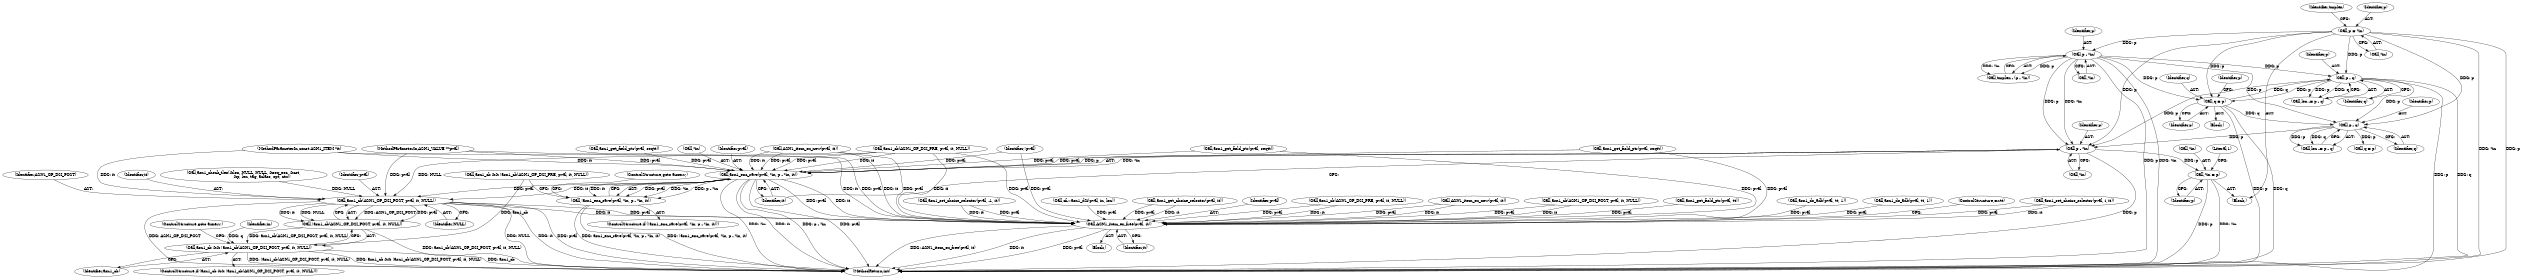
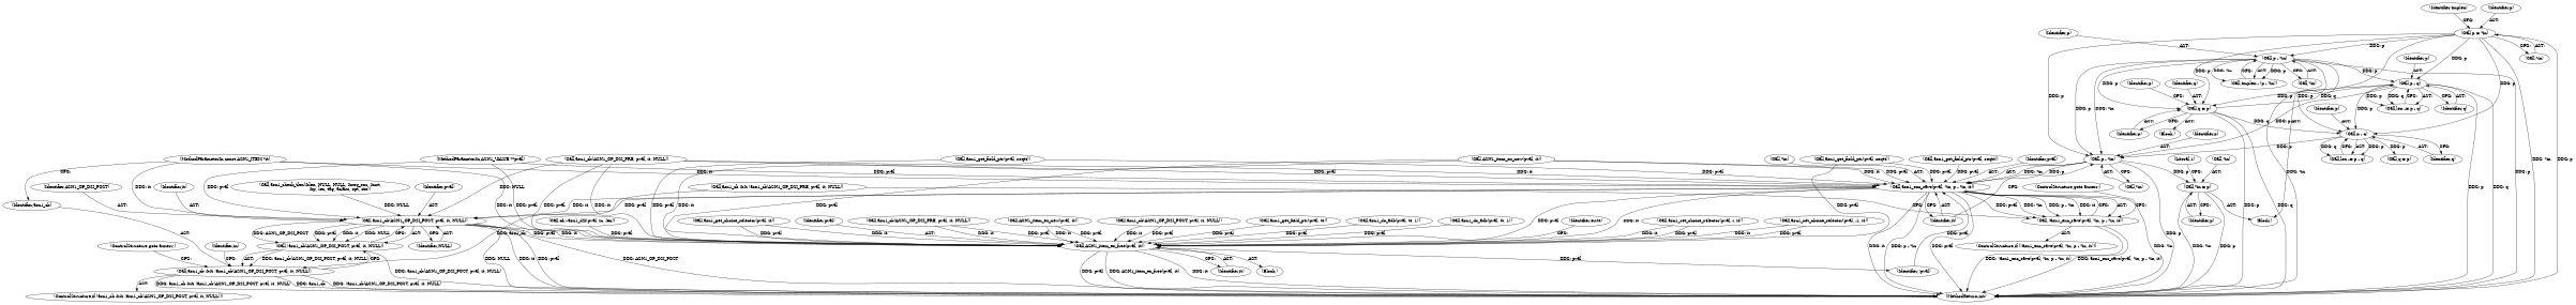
  digraph {
    n1 [label="(Call,p - *in)"]
    n2 [label="(Call,asn1_enc_save(pval, *in, p - *in, it))"]
    n3 [label="(Call,*in = p)"]
    n4 [label="(MethodReturn,int)"]
    n5 [label="(Call,*in)"]
    n6 [label="(Call,!asn1_enc_save(pval, *in, p - *in, it))"]
    n7 [label="(Call,asn1_cb(ASN1_OP_D2I_POST, pval, it, NULL))"]
    n8 [label="(Call,ASN1_item_ex_free(pval, it))"]
    n9 [label="(Identifier,it)"]
    n10 [label="(Block,)"]
    n11 [label="(Identifier,p)"]
    n12 [label="(Call,p - q)"]
    n13 [label="(Call,q = p)"]
    n14 [label="(Call,p - q)"]
    n15 [label="(Identifier,q)"]
    n16 [label="(Call,len -= p - q)"]
    n17 [label="(Identifier,p)"]
    n18 [label="(Block,)"]
    n19 [label="(Identifier,q)"]
    n20 [label="(Call,len -= p - q)"]
    n21 [label="(Call,q = p)"]
    n22 [label="(Call,p - *in)"]
    n23 [label="(Call,tmplen - (p - *in))"]
    n24 [label="(Call,*in)"]
    n25 [label="(Call,p = *in)"]
    n26 [label="(Call,*in)"]
    n27 [label="(ControlStructure,if (!asn1_enc_save(pval, *in, p - *in, it)))"]
    n28 [label="(Call,!asn1_cb(ASN1_OP_D2I_POST, pval, it, NULL))"]
    n29 [label="(Identifier,NULL)"]
    n30 [label="(Identifier,it)"]
    n31 [label="(Block,)"]
    n32 [label="(Call,asn1_cb && !asn1_cb(ASN1_OP_D2I_POST, pval, it, NULL))"]
    n33 [label="(Identifier,asn1_cb)"]
    n34 [label="(ControlStructure,if (asn1_cb && !asn1_cb(ASN1_OP_D2I_POST, pval, it, NULL)))"]
    n35 [label="(Identifier,p)"]
    n36 [label="(Call,asn1_get_field_ptr(pval, seqtt))"]
    n37 [label="(Literal,1)"]
    n38 [label="(Call,asn1_get_choice_selector(pval, it))"]
    n39 [label="(Identifier,pval)"]
    n40 [label="(MethodParameterIn,ASN1_VALUE **pval)"]
    n41 [label="(ControlStructure,goto auxerr;)"]
    n42 [label="(Identifier,p)"]
    n43 [label="(Identifier,q)"]
    n44 [label="(Identifier,p)"]
    n45 [label="(Identifier,pval)"]
    n46 [label="(Call,asn1_check_tlen(&len, NULL, NULL, &seq_eoc, &cst,\n                              &p, len, tag, aclass, opt, ctx))"]
    n47 [label="(ControlStructure,goto auxerr;)"]
    n48 [label="(Call,*in)"]
    n49 [label="(Call,asn1_cb(ASN1_OP_D2I_PRE, pval, it, NULL))"]
    n50 [label="(Call,ASN1_item_ex_new(pval, it))"]
    n51 [label="(Call,asn1_cb(ASN1_OP_D2I_POST, pval, it, NULL))"]
    n52 [label="(Identifier,p)"]
    n53 [label="(Identifier,pval)"]
    n54 [label="(Identifier,p)"]
    n55 [label="(Call,asn1_get_field_ptr(pval, tt))"]
    n56 [label="(Identifier,!pval)"]
    n57 [label="(Call,asn1_cb && !asn1_cb(ASN1_OP_D2I_PRE, pval, it, NULL))"]
    n58 [label="(Identifier,tmplen)"]
    n59 [label="(Call,asn1_do_adb(pval, tt, 1))"]
    n60 [label="(Call,asn1_get_field_ptr(pval, seqtt))"]
    n61 [label="(Call,asn1_do_adb(pval, tt, 1))"]
    n62 [label="(Identifier,ASN1_OP_D2I_POST)"]
    n63 [label="(MethodParameterIn,const ASN1_ITEM *it)"]
-   n64 [label="(ControlStructure,errtt)"]
+   n64 [label="(Identifier,errtt)"]
    n65 [label="(Call,*in)"]
    n66 [label="(Call,asn1_cb(ASN1_OP_D2I_PRE, pval, it, NULL))"]
    n67 [label="(Call,asn1_set_choice_selector(pval, i, it))"]
    n68 [label="(Identifier,it)"]
    n69 [label="(Identifier,p)"]
    n70 [label="(Call,asn1_set_choice_selector(pval, -1, it))"]
    n71 [label="(Call,asn1_get_field_ptr(pval, seqtt))"]
    n72 [label="(Call,ASN1_item_ex_new(pval, it))"]
    n73 [label="(Call,cf->asn1_d2i(pval, in, len))"]
    n74 [label="(Identifier,in)"]
    n1 -> n2 [label="AST: "]
    n1 -> n2 [label="DDG: *in"]
    n1 -> n2 [label="DDG: p"]
    n1 -> n3 [label="DDG: p"]
    n1 -> n4 [label="DDG: p"]
    n1 -> n5 [label="CFG: "]
    n2 -> n4 [label="DDG: p - *in"]
    n2 -> n4 [label="DDG: pval"]
    n2 -> n4 [label="DDG: *in"]
    n2 -> n4 [label="DDG: it"]
    n2 -> n6 [label="AST: "]
    n2 -> n6 [label="DDG: pval"]
    n2 -> n6 [label="DDG: *in"]
    n2 -> n6 [label="DDG: p - *in"]
    n2 -> n6 [label="DDG: it"]
    n2 -> n7 [label="DDG: pval"]
    n2 -> n7 [label="DDG: it"]
    n2 -> n8 [label="DDG: pval"]
    n2 -> n8 [label="DDG: it"]
    n2 -> n9 [label="CFG: "]
    n3 -> n4 [label="DDG: *in"]
    n3 -> n4 [label="DDG: p"]
    n3 -> n10 [label="AST: "]
    n3 -> n11 [label="CFG: "]
    n5 -> n1 [label="AST: "]
    n6 -> n2 [label="CFG: "]
    n6 -> n4 [label="DDG: !asn1_enc_save(pval, *in, p - *in, it)"]
    n6 -> n4 [label="DDG: asn1_enc_save(pval, *in, p - *in, it)"]
    n6 -> n27 [label="AST: "]
    n7 -> n4 [label="DDG: pval"]
    n7 -> n4 [label="DDG: ASN1_OP_D2I_POST"]
    n7 -> n4 [label="DDG: NULL"]
    n7 -> n4 [label="DDG: it"]
    n7 -> n8 [label="DDG: pval"]
    n7 -> n8 [label="DDG: it"]
    n7 -> n28 [label="AST: "]
    n7 -> n28 [label="DDG: ASN1_OP_D2I_POST"]
    n7 -> n28 [label="DDG: pval"]
    n7 -> n28 [label="DDG: it"]
    n7 -> n28 [label="DDG: NULL"]
    n7 -> n29 [label="CFG: "]
    n8 -> n4 [label="DDG: it"]
    n8 -> n4 [label="DDG: pval"]
    n8 -> n4 [label="DDG: ASN1_item_ex_free(pval, it)"]
    n8 -> n30 [label="CFG: "]
    n8 -> n31 [label="AST: "]
    n9 -> n1 [label="CFG: "]
    n9 -> n2 [label="AST: "]
    n11 -> n3 [label="AST: "]
    n12 -> n1 [label="DDG: p"]
    n12 -> n4 [label="DDG: p"]
    n12 -> n4 [label="DDG: q"]
    n12 -> n13 [label="DDG: p"]
    n12 -> n14 [label="DDG: p"]
    n12 -> n15 [label="CFG: "]
    n12 -> n16 [label="AST: "]
    n12 -> n16 [label="DDG: p"]
    n12 -> n16 [label="DDG: q"]
    n13 -> n4 [label="DDG: p"]
    n13 -> n4 [label="DDG: q"]
    n13 -> n12 [label="DDG: q"]
    n13 -> n14 [label="DDG: q"]
    n13 -> n17 [label="CFG: "]
    n13 -> n18 [label="AST: "]
    n14 -> n1 [label="DDG: p"]
    n14 -> n19 [label="CFG: "]
    n14 -> n20 [label="AST: "]
    n14 -> n20 [label="DDG: p"]
    n14 -> n20 [label="DDG: q"]
    n14 -> n21 [label="DDG: p"]
    n15 -> n12 [label="AST: "]
    n16 -> n12 [label="CFG: "]
    n17 -> n13 [label="AST: "]
    n19 -> n14 [label="AST: "]
    n20 -> n14 [label="CFG: "]
    n22 -> n1 [label="DDG: p"]
    n22 -> n1 [label="DDG: *in"]
    n22 -> n4 [label="DDG: *in"]
    n22 -> n4 [label="DDG: p"]
    n22 -> n12 [label="DDG: p"]
    n22 -> n13 [label="DDG: p"]
    n22 -> n14 [label="DDG: p"]
    n22 -> n23 [label="AST: "]
    n22 -> n23 [label="DDG: p"]
    n22 -> n23 [label="DDG: *in"]
    n22 -> n24 [label="CFG: "]
    n23 -> n22 [label="CFG: "]
    n24 -> n22 [label="AST: "]
    n25 -> n1 [label="DDG: p"]
    n25 -> n4 [label="DDG: *in"]
    n25 -> n4 [label="DDG: p"]
    n25 -> n10 [label="AST: "]
    n25 -> n12 [label="DDG: p"]
    n25 -> n13 [label="DDG: p"]
    n25 -> n14 [label="DDG: p"]
    n25 -> n22 [label="DDG: p"]
    n25 -> n26 [label="CFG: "]
    n26 -> n25 [label="AST: "]
    n28 -> n4 [label="DDG: asn1_cb(ASN1_OP_D2I_POST, pval, it, NULL)"]
    n28 -> n7 [label="CFG: "]
    n28 -> n32 [label="AST: "]
    n28 -> n32 [label="DDG: asn1_cb(ASN1_OP_D2I_POST, pval, it, NULL)"]
    n29 -> n7 [label="AST: "]
    n30 -> n8 [label="AST: "]
    n32 -> n4 [label="DDG: !asn1_cb(ASN1_OP_D2I_POST, pval, it, NULL)"]
    n32 -> n4 [label="DDG: asn1_cb && !asn1_cb(ASN1_OP_D2I_POST, pval, it, NULL)"]
    n32 -> n4 [label="DDG: asn1_cb"]
    n32 -> n28 [label="CFG: "]
-   n32 -> n33 [label="CFG: "]
+   n63 -> n33 [label="CFG: "]
    n32 -> n34 [label="AST: "]
    n33 -> n32 [label="AST: "]
    n35 -> n12 [label="AST: "]
    n36 -> n2 [label="DDG: pval"]
    n37 -> n3 [label="CFG: "]
    n38 -> n8 [label="DDG: pval"]
    n38 -> n8 [label="DDG: it"]
    n39 -> n8 [label="AST: "]
    n40 -> n2 [label="DDG: pval"]
    n40 -> n7 [label="DDG: pval"]
    n40 -> n8 [label="DDG: pval"]
    n41 -> n6 [label="CFG: "]
    n42 -> n13 [label="CFG: "]
    n43 -> n13 [label="AST: "]
    n44 -> n1 [label="AST: "]
    n45 -> n2 [label="AST: "]
    n46 -> n7 [label="DDG: NULL"]
    n47 -> n32 [label="CFG: "]
    n48 -> n3 [label="AST: "]
    n49 -> n8 [label="DDG: pval"]
    n49 -> n8 [label="DDG: it"]
    n50 -> n8 [label="DDG: pval"]
    n50 -> n8 [label="DDG: it"]
    n51 -> n8 [label="DDG: pval"]
    n51 -> n8 [label="DDG: it"]
    n52 -> n22 [label="AST: "]
    n53 -> n7 [label="AST: "]
    n54 -> n14 [label="AST: "]
    n55 -> n8 [label="DDG: pval"]
    n56 -> n2 [label="DDG: pval"]
-   n56 -> n8 [label="DDG: pval"]
+   n8 -> n56 [label="DDG: pval"]
    n57 -> n6 [label="CFG: "]
    n57 -> n32 [label="DDG: asn1_cb"]
    n58 -> n25 [label="CFG: "]
    n59 -> n8 [label="DDG: pval"]
    n60 -> n2 [label="DDG: pval"]
    n60 -> n8 [label="DDG: pval"]
    n61 -> n8 [label="DDG: pval"]
    n62 -> n7 [label="AST: "]
    n63 -> n2 [label="DDG: it"]
    n63 -> n7 [label="DDG: it"]
    n63 -> n8 [label="DDG: it"]
    n64 -> n8 [label="CFG: "]
    n65 -> n2 [label="AST: "]
    n66 -> n2 [label="DDG: pval"]
    n66 -> n2 [label="DDG: it"]
    n66 -> n7 [label="DDG: NULL"]
    n66 -> n8 [label="DDG: pval"]
    n66 -> n8 [label="DDG: it"]
    n67 -> n8 [label="DDG: pval"]
    n67 -> n8 [label="DDG: it"]
    n68 -> n7 [label="AST: "]
    n69 -> n25 [label="AST: "]
    n70 -> n8 [label="DDG: pval"]
    n70 -> n8 [label="DDG: it"]
    n71 -> n2 [label="DDG: pval"]
    n71 -> n8 [label="DDG: pval"]
    n72 -> n2 [label="DDG: pval"]
    n72 -> n2 [label="DDG: it"]
    n72 -> n8 [label="DDG: pval"]
    n72 -> n8 [label="DDG: it"]
    n73 -> n8 [label="DDG: pval"]
-   n74 -> n32 [label="DDG: q"]
+   n74 -> n32 [label="CFG: "]
  }
